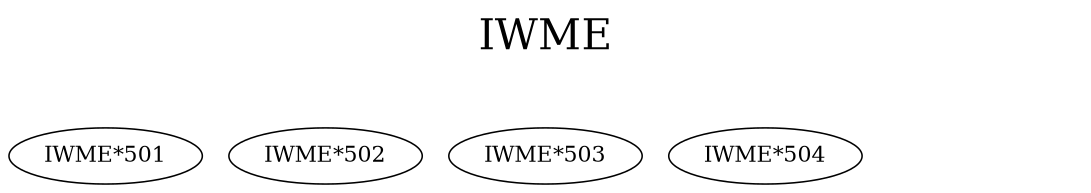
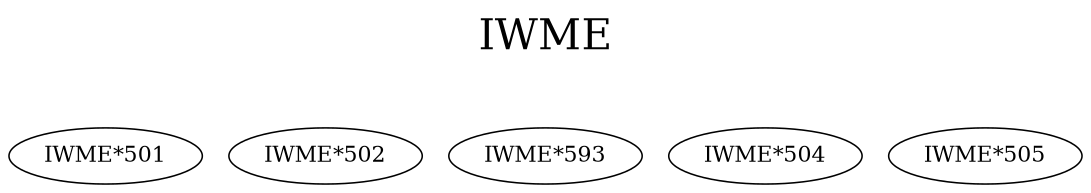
  digraph {
    fontsize=27
    label=IWME
    labelloc=t
    "IWME*501"
    "IWME*502"
-   "IWME*503"
+   "IWME*503" [label="IWME*593"]
    "IWME*504"
+   "IWME*505"
  }
